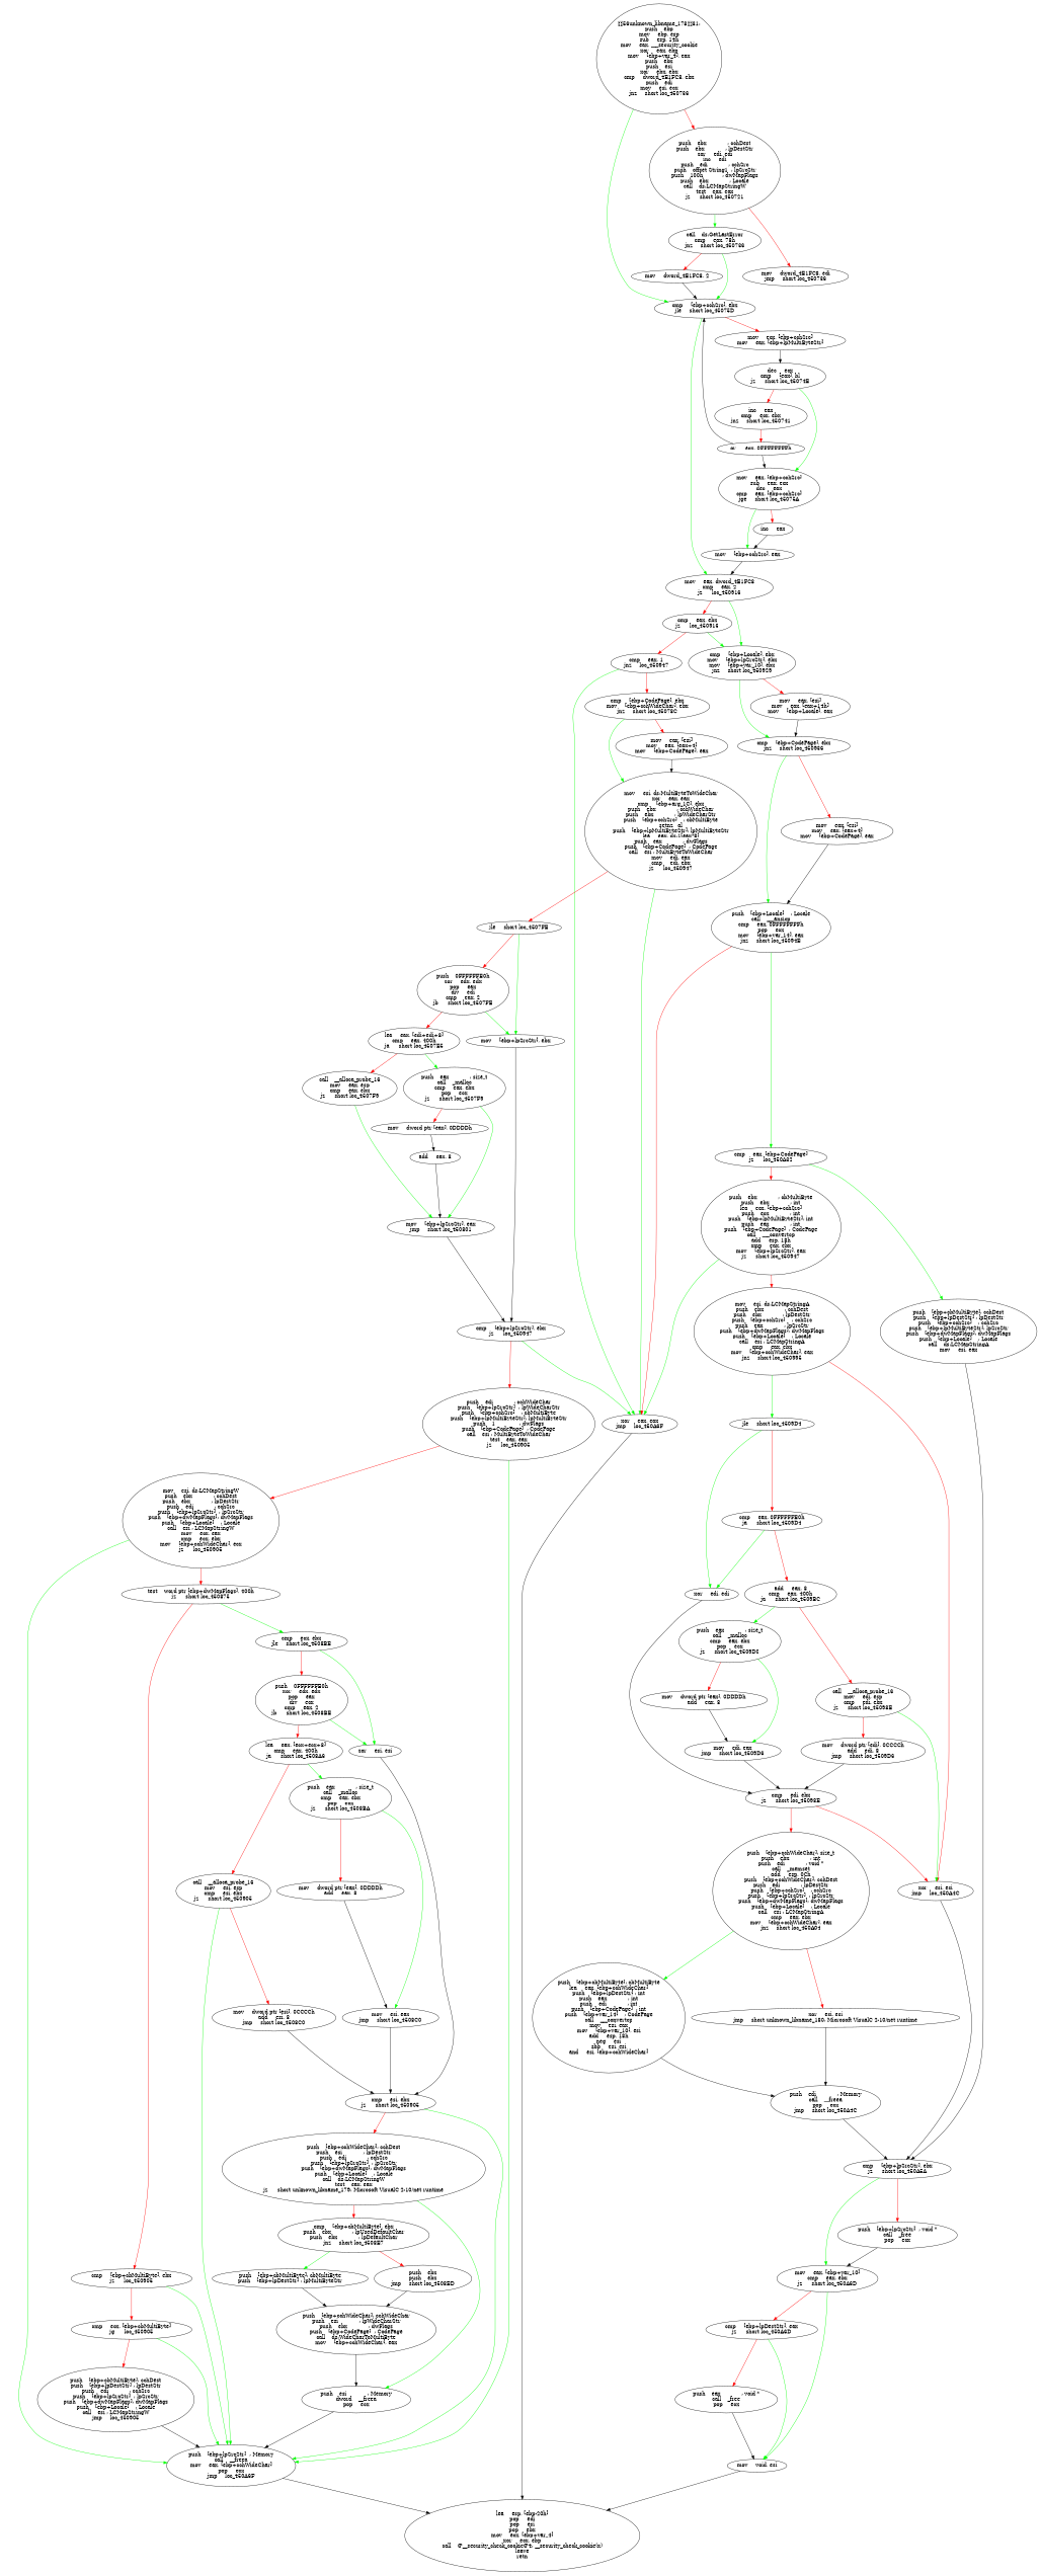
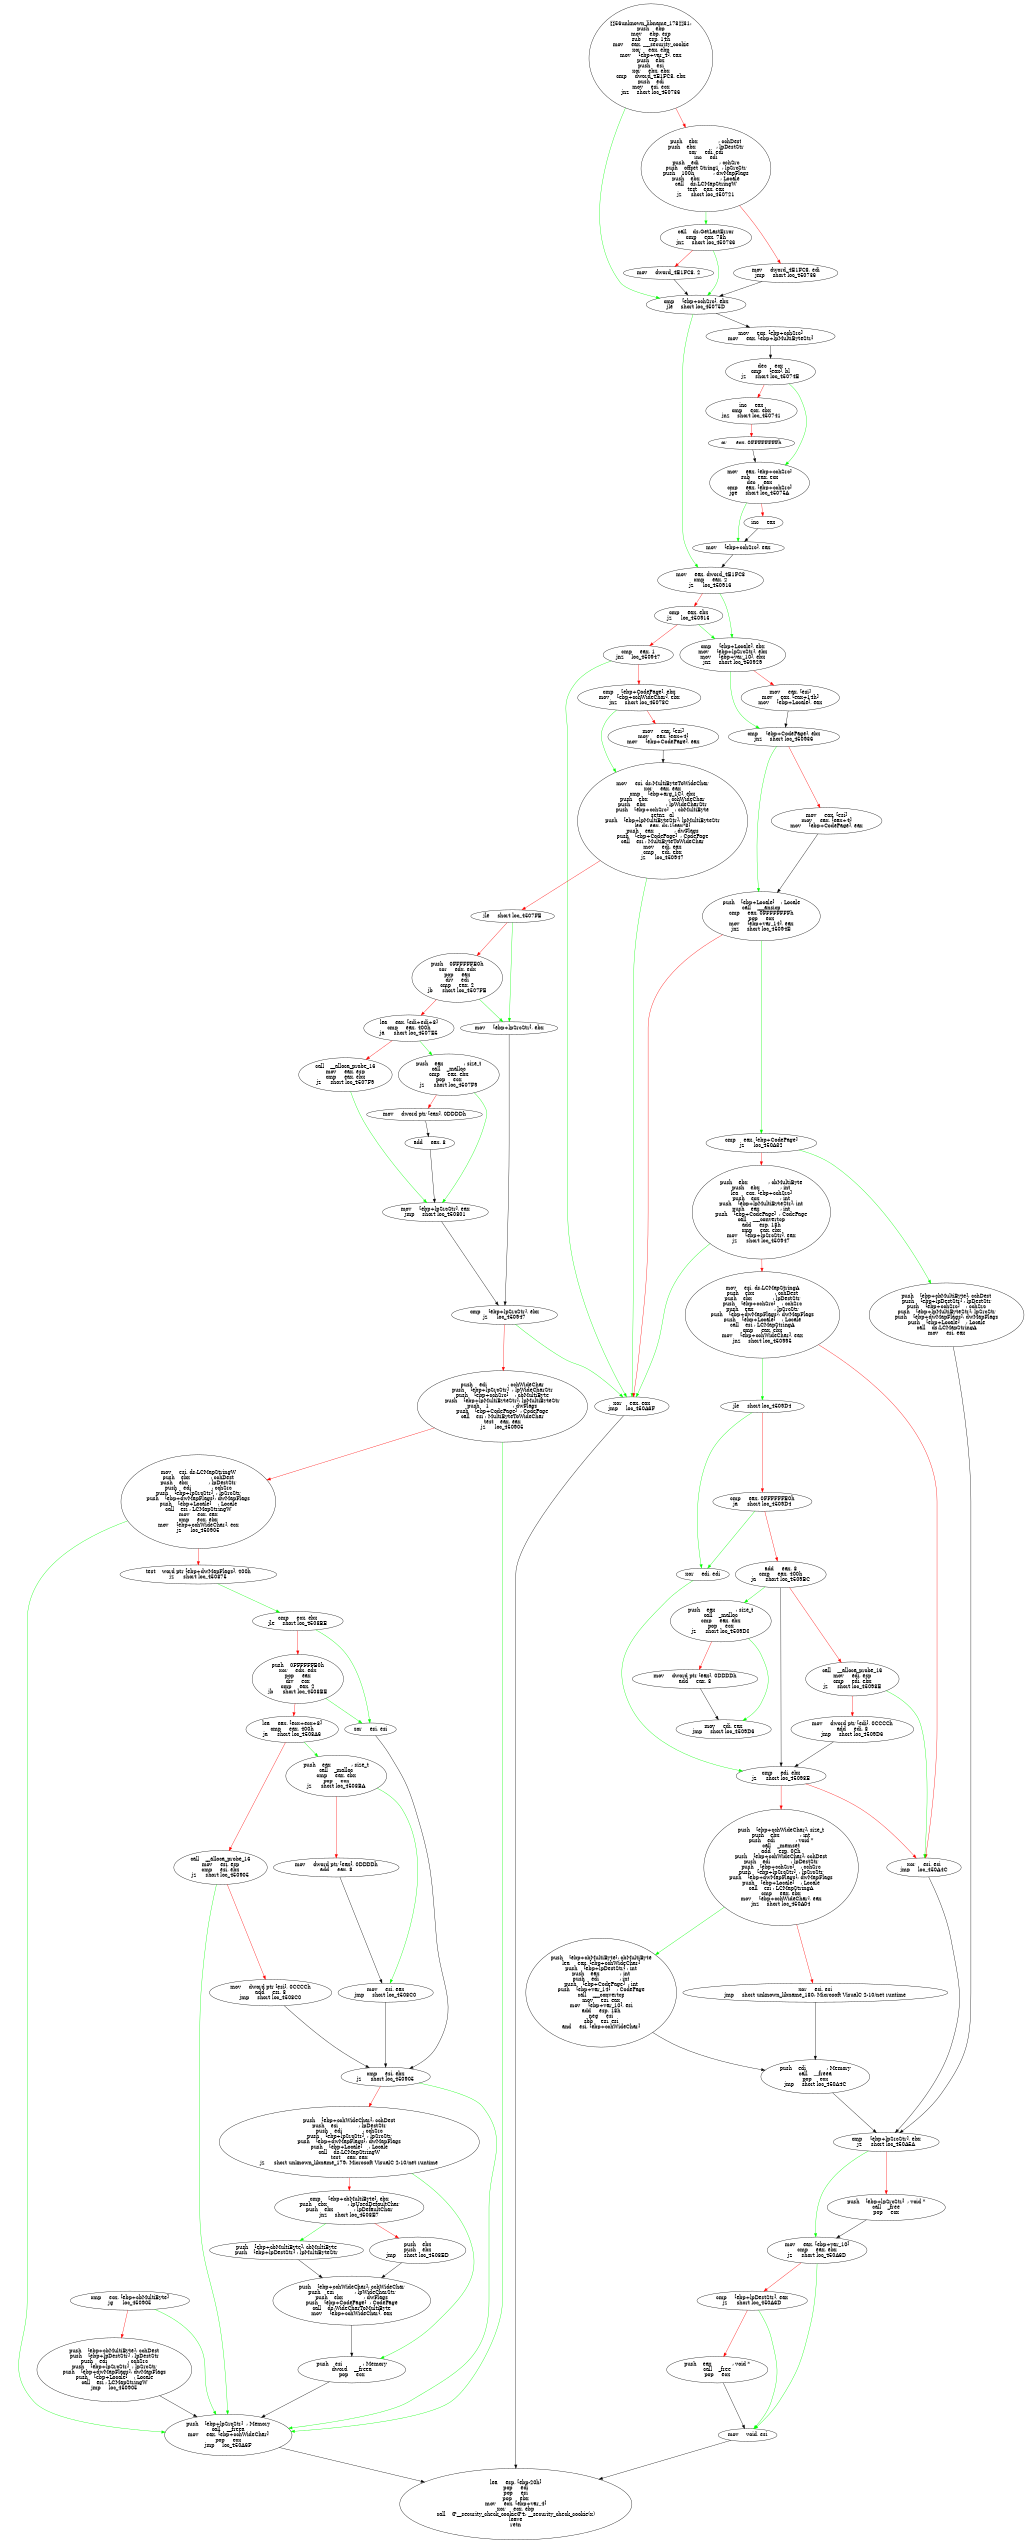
  digraph {
    edge [color=red]
    n1 [label="56unknown_libname_17831:\npush    ebp\nmov     ebp, esp\nsub     esp, 14h\nmov     eax, ___security_cookie\nxor     eax, ebp\nmov     [ebp+var_4], eax\npush    ebx\npush    esi\nxor     ebx, ebx\ncmp     dword_4E1FC8, ebx\npush    edi\nmov     esi, ecx\njnz     short loc_450736"]
    n2 [label="push    ebx             ; cchDest\npush    ebx             ; lpDestStr\nxor     edi, edi\ninc     edi\npush    edi             ; cchSrc\npush    offset String1  ; lpSrcStr\npush    100h            ; dwMapFlags\npush    ebx             ; Locale\ncall    ds:LCMapStringW\ntest    eax, eax\njz      short loc_450721"]
    n3 [label="cmp     [ebp+cchSrc], ebx\njle     short loc_45075D"]
    n4 [label="mov     dword_4E1FC8, edi\njmp     short loc_450736"]
    n5 [label="call    ds:GetLastError\ncmp     eax, 78h\njnz     short loc_450736"]
    n6 [label="mov     ecx, [ebp+cchSrc]\nmov     eax, [ebp+lpMultiByteStr]"]
    n7 [label="mov     eax, dword_4E1FC8\ncmp     eax, 2\njz      loc_450916"]
    n8 [label="mov     dword_4E1FC8, 2"]
    n9 [label="dec     ecx\ncmp     [eax], bl\njz      short loc_45074E"]
    n10 [label="cmp     eax, ebx\njz      loc_450916"]
    n11 [label="cmp     [ebp+Locale], ebx\nmov     [ebp+lpSrcStr], ebx\nmov     [ebp+var_10], ebx\njnz     short loc_450929"]
    n12 [label="inc     eax\ncmp     ecx, ebx\njnz     short loc_450741"]
    n13 [label="mov     eax, [ebp+cchSrc]\nsub     eax, ecx\ndec     eax\ncmp     eax, [ebp+cchSrc]\njge     short loc_45075A"]
    n14 [label="or      ecx, 0FFFFFFFFh"]
    n15 [label="inc     eax"]
    n16 [label="mov     [ebp+cchSrc], eax"]
    n17 [label="cmp     eax, 1\njnz     loc_450947"]
    n18 [label="mov     eax, [esi]\nmov     eax, [eax+14h]\nmov     [ebp+Locale], eax"]
    n19 [label="cmp     [ebp+CodePage], ebx\njnz     short loc_450936"]
    n20 [label="cmp     [ebp+CodePage], ebx\nmov     [ebp+cchWideChar], ebx\njnz     short loc_45078C"]
    n21 [label="xor     eax, eax\njmp     loc_450A6F"]
    n22 [label="mov     eax, [esi]\nmov     eax, [eax+4]\nmov     [ebp+CodePage], eax"]
    n23 [label="mov     esi, ds:MultiByteToWideChar\nxor     eax, eax\ncmp     [ebp+arg_1C], ebx\npush    ebx             ; cchWideChar\npush    ebx             ; lpWideCharStr\npush    [ebp+cchSrc]    ; cbMultiByte\nsetnz   al\npush    [ebp+lpMultiByteStr]; lpMultiByteStr\nlea     eax, ds:1[eax*8]\npush    eax             ; dwFlags\npush    [ebp+CodePage]  ; CodePage\ncall    esi ; MultiByteToWideChar\nmov     edi, eax\ncmp     edi, ebx\njz      loc_450947"]
    n24 [label="lea     esp, [ebp-20h]\npop     edi\npop     esi\npop     ebx\nmov     ecx, [ebp+var_4]\nxor     ecx, ebp\ncall    @__security_check_cookie@4; __security_check_cookie(x)\nleave\nretn"]
    n25 [label="jle     short loc_4507FE"]
    n26 [label="push    0FFFFFFE0h\nxor     edx, edx\npop     eax\ndiv     edi\ncmp     eax, 2\njb      short loc_4507FE"]
    n27 [label="mov     [ebp+lpSrcStr], ebx"]
    n28 [label="lea     eax, [edi+edi+8]\ncmp     eax, 400h\nja      short loc_4507E5"]
    n29 [label="cmp     [ebp+lpSrcStr], ebx\njz      loc_450947"]
    n30 [label="call    __alloca_probe_16\nmov     eax, esp\ncmp     eax, ebx\njz      short loc_4507F9"]
    n31 [label="push    eax             ; size_t\ncall    _malloc\ncmp     eax, ebx\npop     ecx\njz      short loc_4507F9"]
    n32 [label="mov     [ebp+lpSrcStr], eax\njmp     short loc_450801"]
    n33 [label="mov     dword ptr [eax], 0DDDDh"]
    n34 [label="add     eax, 8"]
    n35 [label="push    edi             ; cchWideChar\npush    [ebp+lpSrcStr]  ; lpWideCharStr\npush    [ebp+cchSrc]    ; cbMultiByte\npush    [ebp+lpMultiByteStr]; lpMultiByteStr\npush    1               ; dwFlags\npush    [ebp+CodePage]  ; CodePage\ncall    esi ; MultiByteToWideChar\ntest    eax, eax\njz      loc_450905"]
    n36 [label="mov     esi, ds:LCMapStringW\npush    ebx             ; cchDest\npush    ebx             ; lpDestStr\npush    edi             ; cchSrc\npush    [ebp+lpSrcStr]  ; lpSrcStr\npush    [ebp+dwMapFlags]; dwMapFlags\npush    [ebp+Locale]    ; Locale\ncall    esi ; LCMapStringW\nmov     ecx, eax\ncmp     ecx, ebx\nmov     [ebp+cchWideChar], ecx\njz      loc_450905"]
    n37 [label="push    [ebp+lpSrcStr]  ; Memory\ncall    __freea\nmov     eax, [ebp+cchWideChar]\npop     ecx\njmp     loc_450A6F"]
    n38 [label="test    word ptr [ebp+dwMapFlags], 400h\njz      short loc_450875"]
-   n39 [label="cmp     [ebp+cbMultiByte], ebx\njz      loc_450905"]
    n40 [label="cmp     ecx, ebx\njle     short loc_4508BE"]
    n41 [label="cmp     ecx, [ebp+cbMultiByte]\njg      loc_450905"]
    n42 [label="push    0FFFFFFE0h\nxor     edx, edx\npop     eax\ndiv     ecx\ncmp     eax, 2\njb      short loc_4508BE"]
    n43 [label="xor     esi, esi"]
    n44 [label="push    [ebp+cbMultiByte]; cchDest\npush    [ebp+lpDestStr] ; lpDestStr\npush    edi             ; cchSrc\npush    [ebp+lpSrcStr]  ; lpSrcStr\npush    [ebp+dwMapFlags]; dwMapFlags\npush    [ebp+Locale]    ; Locale\ncall    esi ; LCMapStringW\njmp     loc_450905"]
    n45 [label="lea     eax, [ecx+ecx+8]\ncmp     eax, 400h\nja      short loc_4508A6"]
    n46 [label="cmp     esi, ebx\njz      short loc_450905"]
    n47 [label="call    __alloca_probe_16\nmov     esi, esp\ncmp     esi, ebx\njz      short loc_450905"]
    n48 [label="push    eax             ; size_t\ncall    _malloc\ncmp     eax, ebx\npop     ecx\njz      short loc_4508BA"]
    n49 [label="mov     dword ptr [esi], 0CCCCh\nadd     esi, 8\njmp     short loc_4508C0"]
    n50 [label="mov     dword ptr [eax], 0DDDDh\nadd     eax, 8"]
    n51 [label="mov     esi, eax\njmp     short loc_4508C0"]
    n52 [label="push    [ebp+cchWideChar]; cchDest\npush    esi             ; lpDestStr\npush    edi             ; cchSrc\npush    [ebp+lpSrcStr]  ; lpSrcStr\npush    [ebp+dwMapFlags]; dwMapFlags\npush    [ebp+Locale]    ; Locale\ncall    ds:LCMapStringW\ntest    eax, eax\njz      short unknown_libname_179; Microsoft VisualC 2-10/net runtime"]
    n53 [label="cmp     [ebp+cbMultiByte], ebx\npush    ebx             ; lpUsedDefaultChar\npush    ebx             ; lpDefaultChar\njnz     short loc_4508E7"]
    n54 [label="push    esi             ; Memory\ndword    __freea\npop     ecx"]
    n55 [label="push    ebx\npush    ebx\njmp     short loc_4508ED"]
    n56 [label="push    [ebp+cbMultiByte]; cbMultiByte\npush    [ebp+lpDestStr] ; lpMultiByteStr"]
    n57 [label="push    [ebp+cchWideChar]; cchWideChar\npush    esi             ; lpWideCharStr\npush    ebx             ; dwFlags\npush    [ebp+CodePage]  ; CodePage\ncall    ds:WideCharToMultiByte\nmov     [ebp+cchWideChar], eax"]
    n58 [label="mov     eax, [esi]\nmov     eax, [eax+4]\nmov     [ebp+CodePage], eax"]
    n59 [label="push    [ebp+Locale]    ; Locale\ncall    ___ansicp\ncmp     eax, 0FFFFFFFFh\npop     ecx\nmov     [ebp+var_14], eax\njnz     short loc_45094E"]
    n60 [label="cmp     eax, [ebp+CodePage]\njz      loc_450A32"]
    n61 [label="push    ebx             ; cbMultiByte\npush    ebx             ; int\nlea     ecx, [ebp+cchSrc]\npush    ecx             ; int\npush    [ebp+lpMultiByteStr]; int\npush    eax             ; int\npush    [ebp+CodePage]  ; CodePage\ncall    ___convertcp\nadd     esp, 18h\ncmp     eax, ebx\nmov     [ebp+lpSrcStr], eax\njz      short loc_450947"]
    n62 [label="push    [ebp+cbMultiByte]; cchDest\npush    [ebp+lpDestStr] ; lpDestStr\npush    [ebp+cchSrc]    ; cchSrc\npush    [ebp+lpMultiByteStr]; lpSrcStr\npush    [ebp+dwMapFlags]; dwMapFlags\npush    [ebp+Locale]    ; Locale\ncall    ds:LCMapStringA\nmov     esi, eax"]
    n63 [label="mov     esi, ds:LCMapStringA\npush    ebx             ; cchDest\npush    ebx             ; lpDestStr\npush    [ebp+cchSrc]    ; cchSrc\npush    eax             ; lpSrcStr\npush    [ebp+dwMapFlags]; dwMapFlags\npush    [ebp+Locale]    ; Locale\ncall    esi ; LCMapStringA\ncmp     eax, ebx\nmov     [ebp+cchWideChar], eax\njnz     short loc_450995"]
    n64 [label="cmp     [ebp+lpSrcStr], ebx\njz      short loc_450A5A"]
    n65 [label="xor     esi, esi\njmp     loc_450A4C"]
    n66 [label="jle     short loc_4509D4"]
    n67 [label="cmp     eax, 0FFFFFFE0h\nja      short loc_4509D4"]
    n68 [label="xor     edi, edi"]
    n69 [label="push    [ebp+lpSrcStr]  ; void *\ncall    _free\npop     ecx"]
    n70 [label="mov     eax, [ebp+var_10]\ncmp     eax, ebx\njz      short loc_450A6D"]
    n71 [label="add     eax, 8\ncmp     eax, 400h\nja      short loc_4509BC"]
    n72 [label="cmp     edi, ebx\njz      short loc_45098E"]
    n73 [label="call    __alloca_probe_16\nmov     edi, esp\ncmp     edi, ebx\njz      short loc_45098E"]
    n74 [label="push    eax             ; size_t\ncall    _malloc\ncmp     eax, ebx\npop     ecx\njz      short loc_4509D0"]
    n75 [label="mov     dword ptr [edi], 0CCCCh\nadd     edi, 8\njmp     short loc_4509D6"]
    n76 [label="mov     dword ptr [eax], 0DDDDh\nadd     eax, 8"]
    n77 [label="mov     edi, eax\njmp     short loc_4509D6"]
    n78 [label="push    [ebp+cchWideChar]; size_t\npush    ebx             ; int\npush    edi             ; void *\ncall    _memset\nadd     esp, 0Ch\npush    [ebp+cchWideChar]; cchDest\npush    edi             ; lpDestStr\npush    [ebp+cchSrc]    ; cchSrc\npush    [ebp+lpSrcStr]  ; lpSrcStr\npush    [ebp+dwMapFlags]; dwMapFlags\npush    [ebp+Locale]    ; Locale\ncall    esi ; LCMapStringA\ncmp     eax, ebx\nmov     [ebp+cchWideChar], eax\njnz     short loc_450A04"]
    n79 [label="xor     esi, esi\njmp     short unknown_libname_180; Microsoft VisualC 2-10/net runtime"]
    n80 [label="push    [ebp+cbMultiByte]; cbMultiByte\nlea     eax, [ebp+cchWideChar]\npush    [ebp+lpDestStr] ; int\npush    eax             ; int\npush    edi             ; int\npush    [ebp+CodePage]  ; int\npush    [ebp+var_14]    ; CodePage\ncall    ___convertcp\nmov     esi, eax\nmov     [ebp+var_10], esi\nadd     esp, 18h\nneg     esi\nsbb     esi, esi\nand     esi, [ebp+cchWideChar]"]
    n81 [label="push    edi             ; Memory\ncall    __freea\npop     ecx\njmp     short loc_450A4C"]
    n82 [label="cmp     [ebp+lpDestStr], eax\njz      short loc_450A6D"]
    n83 [label="mov     void, esi"]
    n84 [label="push    eax             ; void *\ncall    _free\npop     ecx"]
    n1 -> n2
    n1 -> n3 [color=green]
    n2 -> n4
    n2 -> n5 [color=green]
-   n3 -> n6
+   n3 -> n6 [color=black]
    n3 -> n7 [color=green]
-   n14 -> n3 [color=black]
+   n4 -> n3 [color=black]
    n5 -> n3 [color=green]
    n5 -> n8
    n6 -> n9 [color=black]
    n7 -> n10
    n7 -> n11 [color=green]
    n8 -> n3 [color=black]
    n9 -> n12
    n9 -> n13 [color=green]
    n10 -> n11 [color=green]
    n10 -> n17
    n11 -> n18
    n11 -> n19 [color=green]
    n12 -> n14
    n13 -> n15
    n13 -> n16 [color=green]
    n14 -> n13 [color=black]
    n15 -> n16 [color=black]
    n16 -> n7 [color=black]
    n17 -> n20
    n17 -> n21 [color=green]
    n18 -> n19 [color=black]
    n19 -> n58
    n19 -> n59 [color=green]
    n20 -> n22
    n20 -> n23 [color=green]
    n21 -> n24 [color=black]
    n22 -> n23 [color=black]
    n23 -> n21 [color=green]
    n23 -> n25
    n25 -> n26
    n25 -> n27 [color=green]
    n26 -> n27 [color=green]
    n26 -> n28
    n27 -> n29 [color=black]
    n28 -> n30
    n28 -> n31 [color=green]
    n29 -> n21 [color=green]
    n29 -> n35
    n30 -> n32 [color=green]
    n31 -> n32 [color=green]
    n31 -> n33
    n32 -> n29 [color=black]
    n33 -> n34 [color=black]
    n34 -> n32 [color=black]
    n35 -> n36
    n35 -> n37 [color=green]
    n36 -> n37 [color=green]
    n36 -> n38
    n37 -> n24 [color=black]
-   n38 -> n39
    n38 -> n40 [color=green]
-   n39 -> n37 [color=green]
-   n39 -> n41
    n40 -> n42
    n40 -> n43 [color=green]
    n41 -> n37 [color=green]
    n41 -> n44
    n42 -> n43 [color=green]
    n42 -> n45
    n43 -> n46 [color=black]
    n44 -> n37 [color=black]
    n45 -> n47
    n45 -> n48 [color=green]
    n46 -> n37 [color=green]
    n46 -> n52
    n47 -> n37 [color=green]
    n47 -> n49
    n48 -> n50
    n48 -> n51 [color=green]
    n49 -> n46 [color=black]
    n50 -> n51 [color=black]
    n51 -> n46 [color=black]
    n52 -> n53
    n52 -> n54 [color=green]
    n53 -> n55
    n53 -> n56 [color=green]
    n54 -> n37 [color=black]
    n55 -> n57 [color=black]
    n56 -> n57 [color=black]
    n57 -> n54 [color=black]
    n58 -> n59 [color=black]
    n59 -> n21
    n59 -> n60 [color=green]
    n60 -> n61
    n60 -> n62 [color=green]
    n61 -> n21 [color=green]
    n61 -> n63
    n62 -> n64 [color=black]
    n63 -> n65
    n63 -> n66 [color=green]
    n64 -> n69
    n64 -> n70 [color=green]
    n65 -> n64 [color=black]
    n66 -> n67
    n66 -> n68 [color=green]
    n67 -> n68 [color=green]
    n67 -> n71
-   n68 -> n72 [color=black]
+   n68 -> n72 [color=green]
    n69 -> n70 [color=black]
    n70 -> n82
    n70 -> n83 [color=green]
    n71 -> n73
    n71 -> n74 [color=green]
    n72 -> n65
    n72 -> n78
    n73 -> n65 [color=green]
    n73 -> n75
    n74 -> n76
    n74 -> n77 [color=green]
    n75 -> n72 [color=black]
    n76 -> n77 [color=black]
-   n77 -> n72 [color=black]
+   n71 -> n72 [color=black]
    n78 -> n79
    n78 -> n80 [color=green]
    n79 -> n81 [color=black]
    n80 -> n81 [color=black]
    n81 -> n64 [color=black]
    n82 -> n83 [color=green]
    n82 -> n84
    n83 -> n24 [color=black]
    n84 -> n83 [color=black]
  }
